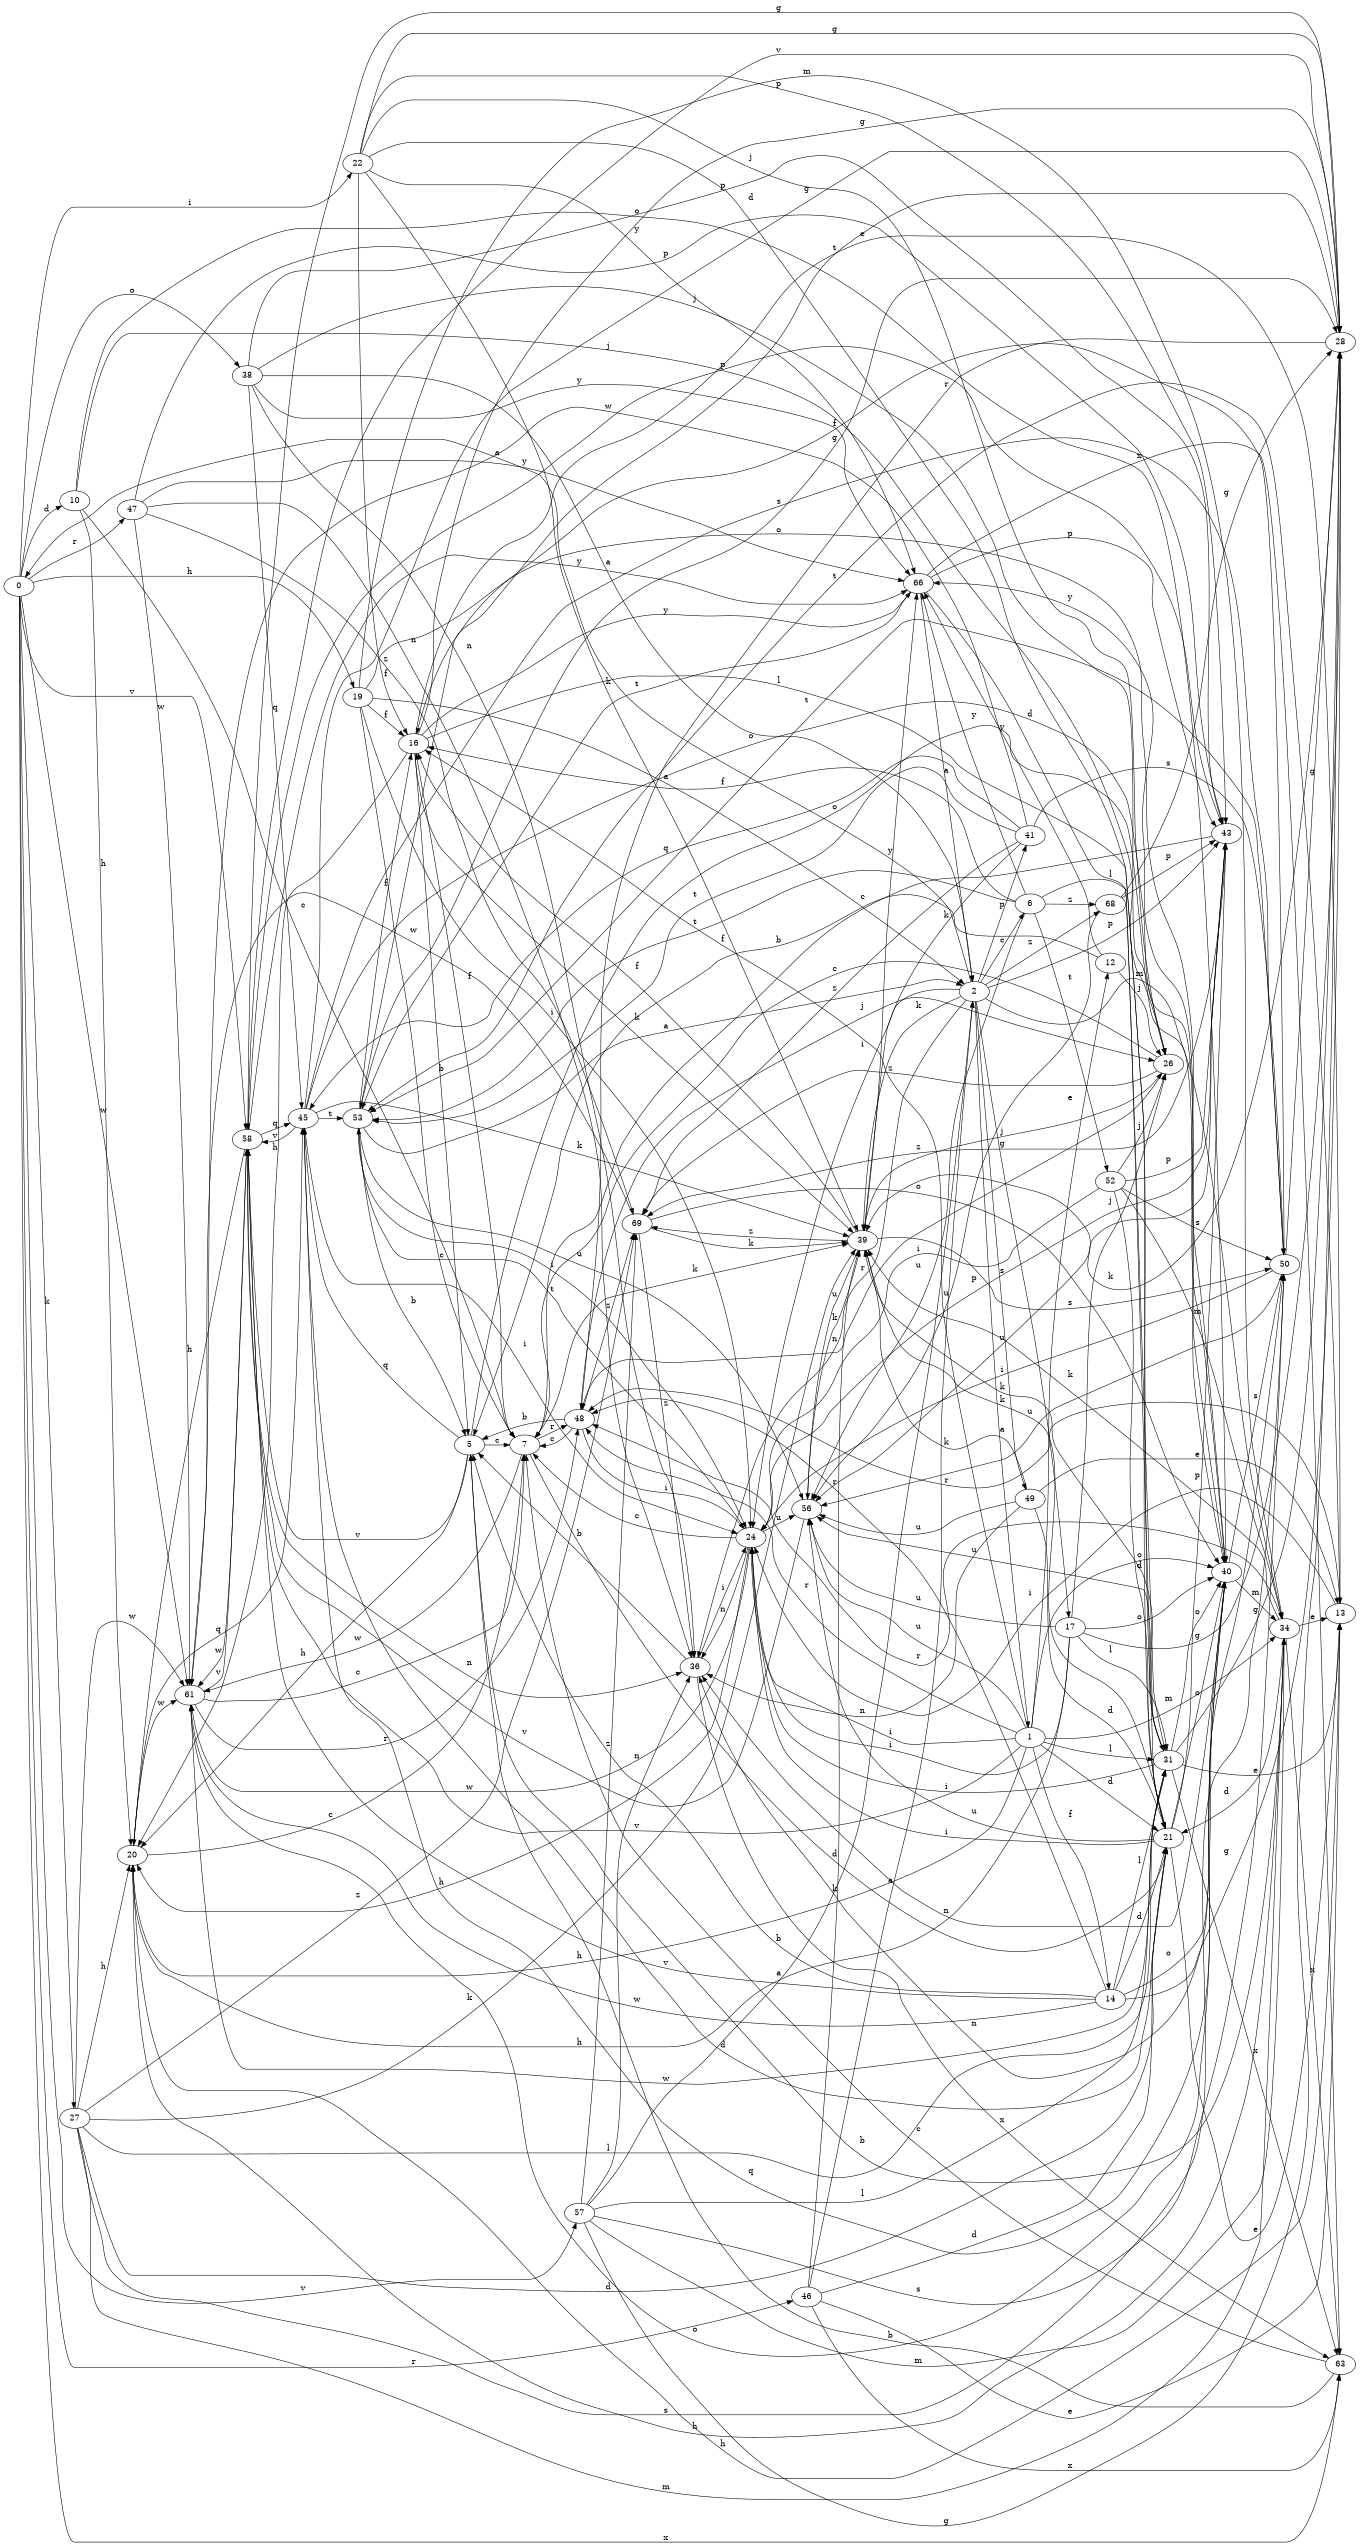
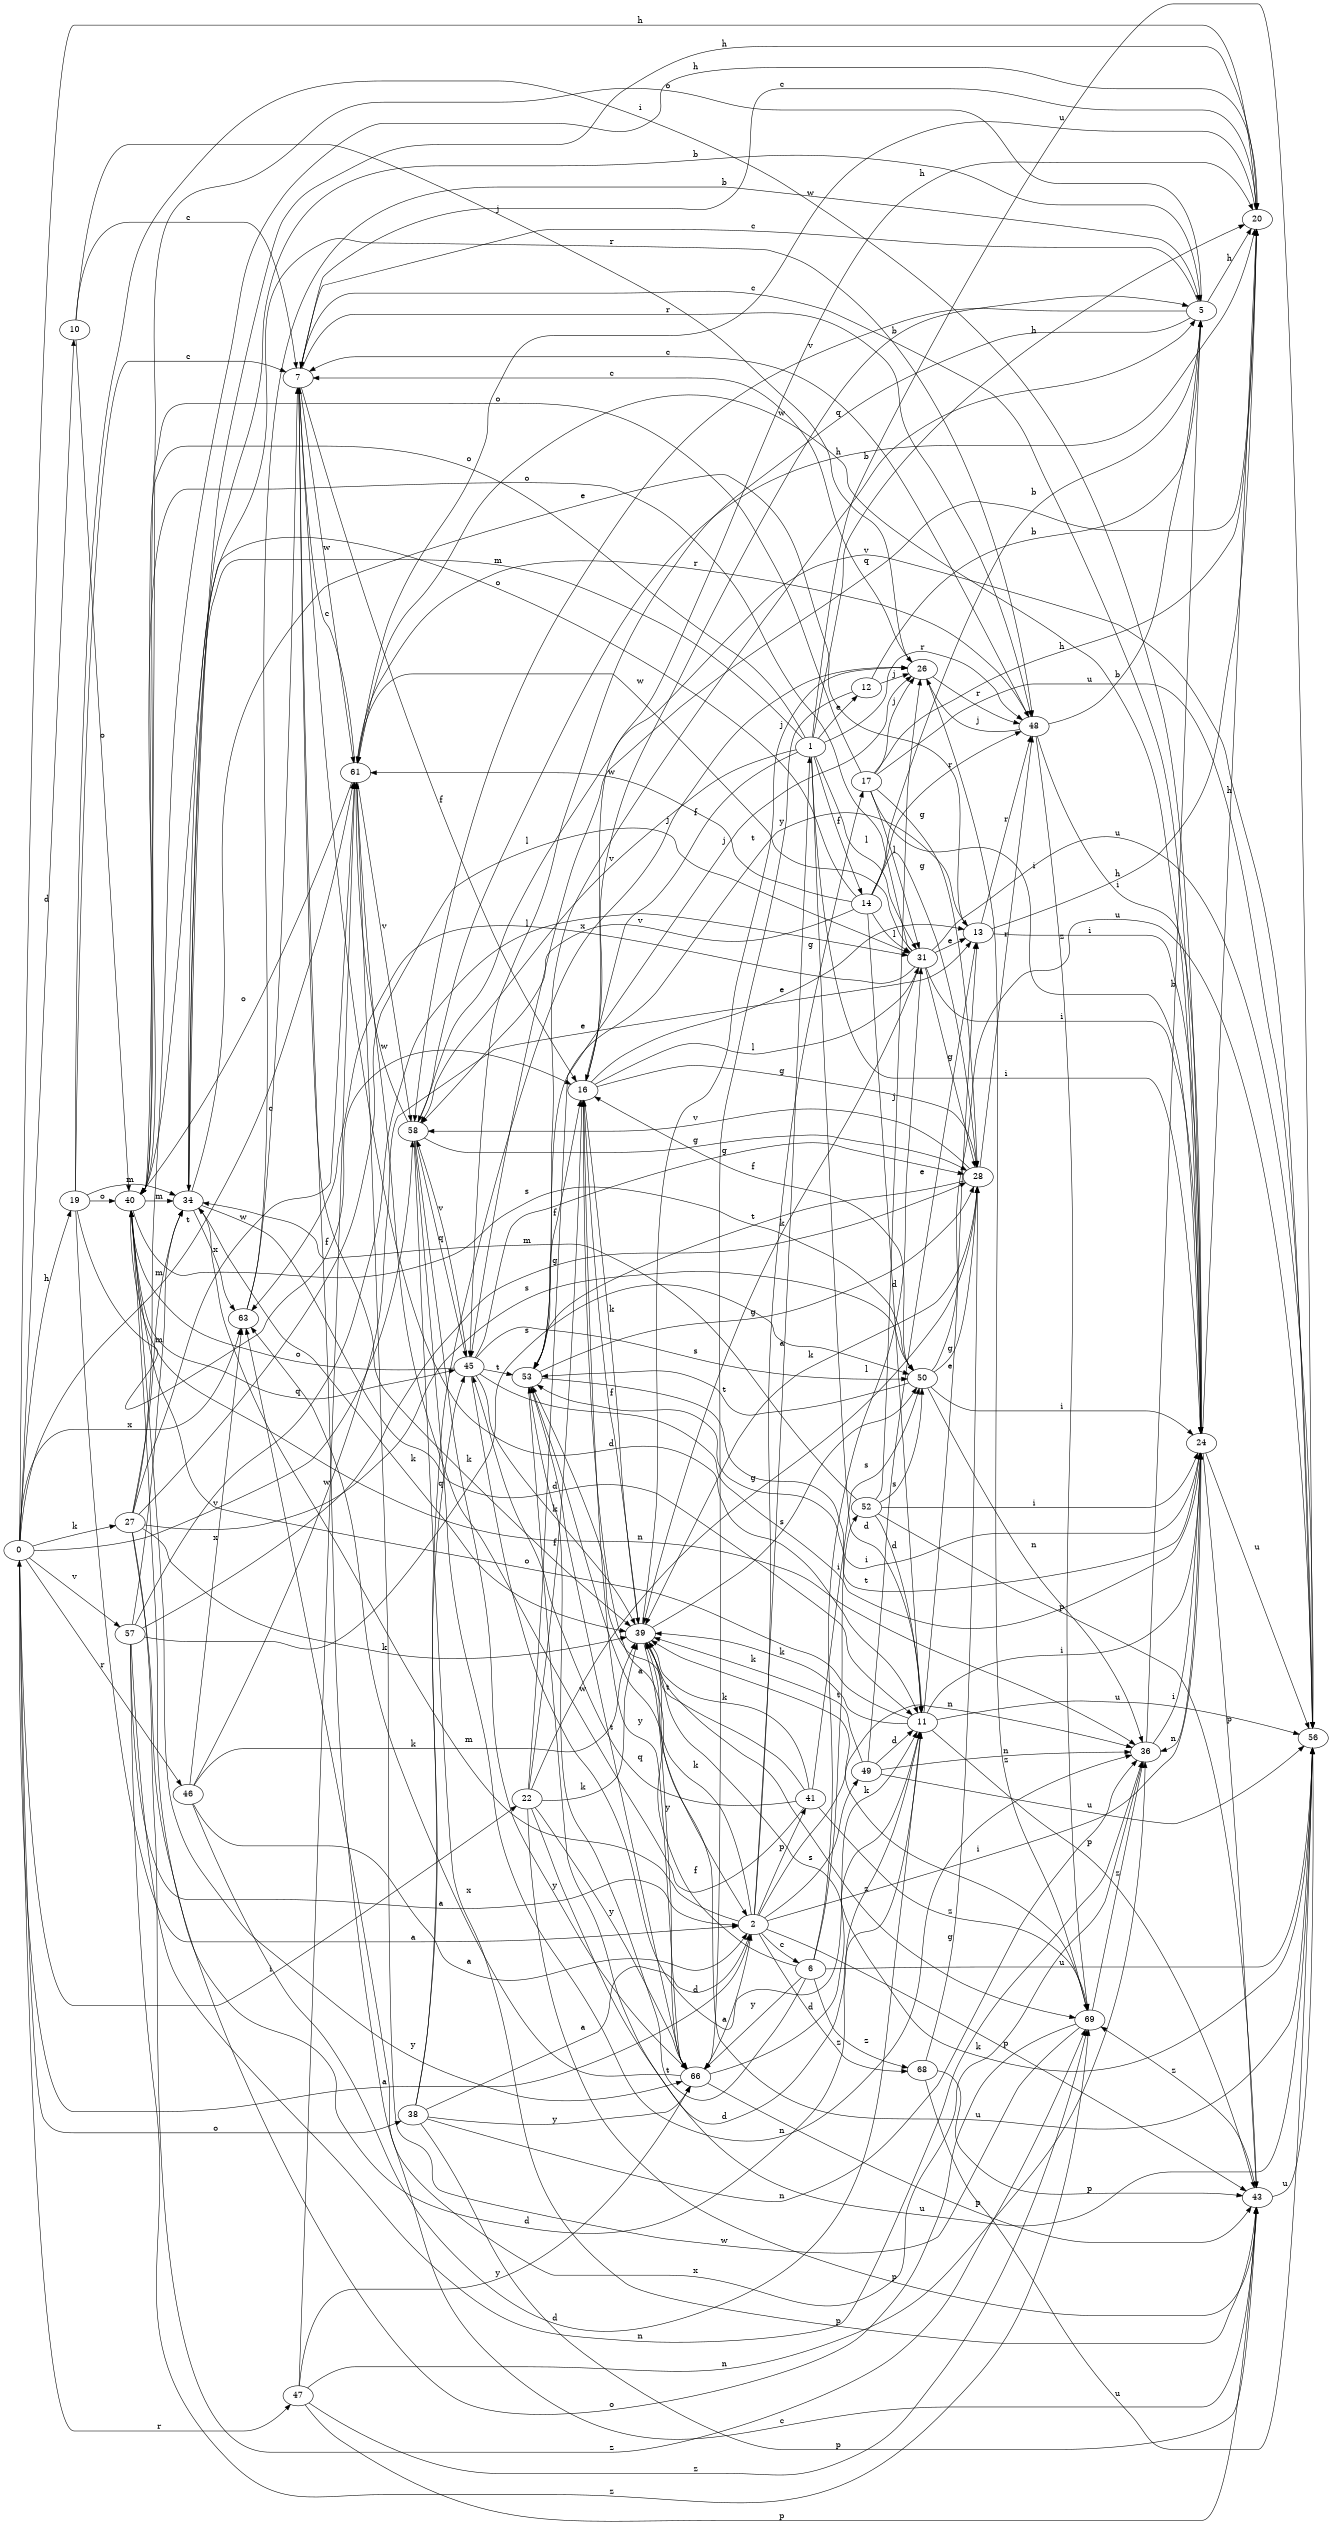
  strict digraph {
    rankdir=LR
    0
    10
    19
    22
    27
    38
    46
    47
    57
    58
    61
    63
    20
    40
    7
    26
    16
    24
    34
    2
-   11 [label=21]
+   11
    n22 [label=39]
    43
    66
    n25 [label=28]
    31
    69
    50
    36
    45
    13
    48
    5
    1
    12
    14
    56
    53
    6
    17
    41
    49
    68
    52
    0 -> 10 [label=d]
    0 -> 19 [label=h]
    0 -> 22 [label=i]
    0 -> 27 [label=k]
    0 -> 38 [label=o]
    0 -> 46 [label=r]
    0 -> 47 [label=r]
    0 -> 57 [label=v]
    0 -> 58 [label=v]
-   0 -> 61 [label=w]
+   0 -> 61 [label=t]
    0 -> 63 [label=x]
-   10 -> 20 [label=h]
+   0 -> 20 [label=h]
    10 -> 40 [label=o]
    10 -> 7 [label=c]
    10 -> 26 [label=j]
    19 -> 40 [label=o]
    19 -> 7 [label=c]
    19 -> 16 [label=f]
    19 -> 24 [label=i]
    19 -> 34 [label=m]
    19 -> 2 [label=a]
    22 -> 26 [label=j]
    22 -> 16 [label=f]
    22 -> 11 [label=d]
    22 -> n22 [label=k]
    22 -> 43 [label=p]
    22 -> 66 [label=y]
    22 -> n25 [label=g]
    27 -> 61 [label=w]
    27 -> 20 [label=h]
    27 -> 34 [label=m]
    27 -> 11 [label=d]
    27 -> n22 [label=k]
    27 -> 31 [label=l]
    27 -> 69 [label=z]
    27 -> 50 [label=s]
    38 -> 26 [label=j]
    38 -> 2 [label=a]
    38 -> 43 [label=p]
    38 -> 66 [label=y]
    38 -> 36 [label=n]
    38 -> 45 [label=q]
    46 -> 63 [label=x]
    46 -> 2 [label=a]
    46 -> 11 [label=d]
    46 -> n22 [label=k]
    46 -> 13 [label=e]
    47 -> 61 [label=w]
    47 -> 43 [label=p]
    47 -> 66 [label=y]
    47 -> 69 [label=z]
    47 -> 36 [label=n]
    57 -> 34 [label=m]
    57 -> 2 [label=a]
    57 -> n25 [label=g]
    57 -> 31 [label=l]
    57 -> 69 [label=z]
    57 -> 50 [label=s]
    57 -> 36 [label=n]
    58 -> 61 [label=w]
    58 -> 20 [label=h]
    58 -> 43 [label=p]
    58 -> 66 [label=y]
    58 -> n25 [label=g]
    58 -> 36 [label=n]
    58 -> 45 [label=q]
    61 -> 58 [label=v]
    61 -> 40 [label=o]
    61 -> 7 [label=c]
    61 -> 48 [label=r]
    63 -> 7 [label=c]
    63 -> 5 [label=b]
    20 -> 61 [label=w]
    20 -> 7 [label=c]
    20 -> 45 [label=q]
    40 -> 34 [label=m]
    40 -> 66 [label=y]
    40 -> 50 [label=s]
    40 -> 36 [label=n]
    40 -> 45 [label=q]
    7 -> 61 [label=w]
    7 -> 16 [label=f]
    7 -> 11 [label=d]
    7 -> n22 [label=k]
    7 -> 48 [label=r]
    26 -> 7 [label=c]
    26 -> 69 [label=z]
    26 -> 48 [label=r]
    16 -> 20 [label=h]
    16 -> n22 [label=k]
    16 -> 66 [label=y]
    16 -> n25 [label=g]
    16 -> 31 [label=l]
    16 -> 13 [label=e]
    16 -> 5 [label=b]
    24 -> 61 [label=w]
    24 -> 20 [label=h]
    24 -> 7 [label=c]
    24 -> 43 [label=p]
    24 -> 36 [label=n]
    24 -> 56 [label=u]
    24 -> 53 [label=t]
    34 -> 63 [label=x]
    34 -> 20 [label=h]
    34 -> 11 [label=d]
    34 -> n22 [label=k]
    34 -> 13 [label=e]
    34 -> 48 [label=r]
    34 -> 5 [label=b]
    2 -> 0 [label=a]
    2 -> 24 [label=i]
    2 -> 34 [label=m]
    2 -> n22 [label=k]
    2 -> 43 [label=p]
    2 -> 36 [label=n]
    2 -> 1 [label=a]
    2 -> 6 [label=c]
    2 -> 17 [label=g]
    2 -> 41 [label=p]
    2 -> 49 [label=s]
    2 -> 68 [label=z]
    11 -> 40 [label=o]
    11 -> 24 [label=i]
    11 -> n22 [label=k]
    11 -> 43 [label=p]
    11 -> 13 [label=e]
    11 -> 56 [label=u]
    n22 -> 26 [label=j]
    n22 -> 16 [label=f]
    n22 -> 66 [label=y]
    n22 -> 69 [label=z]
    n22 -> 50 [label=s]
    n22 -> 56 [label=u]
    43 -> 7 [label=c]
    43 -> 69 [label=z]
    43 -> 56 [label=u]
    66 -> 63 [label=x]
    66 -> 2 [label=a]
    66 -> 11 [label=d]
    66 -> 43 [label=p]
    66 -> 53 [label=t]
    n25 -> 58 [label=v]
    n25 -> n22 [label=k]
    n25 -> 48 [label=r]
    n25 -> 53 [label=t]
    31 -> 61 [label=w]
    31 -> 63 [label=x]
    31 -> 40 [label=o]
    31 -> 24 [label=i]
    31 -> n22 [label=k]
    31 -> n25 [label=g]
    31 -> 13 [label=e]
    31 -> 56 [label=u]
    69 -> 61 [label=w]
    69 -> 40 [label=o]
    69 -> n22 [label=k]
    69 -> 36 [label=z]
    50 -> 16 [label=f]
    50 -> 24 [label=i]
    50 -> n25 [label=g]
    50 -> 36 [label=n]
    50 -> 56 [label=u]
    50 -> 53 [label=t]
    36 -> 63 [label=x]
    36 -> 24 [label=i]
    36 -> 5 [label=b]
    45 -> 58 [label=v]
    45 -> 40 [label=o]
    45 -> 24 [label=i]
    45 -> 11 [label=d]
    45 -> n22 [label=k]
    45 -> n25 [label=g]
    45 -> 50 [label=s]
    45 -> 53 [label=t]
    13 -> 20 [label=h]
    13 -> 24 [label=i]
    13 -> 48 [label=r]
    13 -> 53 [label=t]
    48 -> 7 [label=c]
    48 -> 26 [label=j]
    48 -> 24 [label=i]
    48 -> 69 [label=z]
    48 -> 5 [label=b]
    5 -> 58 [label=v]
    5 -> 20 [label=h]
    5 -> 40 [label=o]
    5 -> 7 [label=c]
    5 -> 45 [label=q]
    1 -> 58 [label=v]
    1 -> 20 [label=h]
    1 -> 40 [label=o]
    1 -> 16 [label=f]
    1 -> 24 [label=i]
    1 -> 34 [label=m]
    1 -> 11 [label=d]
    1 -> 31 [label=l]
    1 -> 48 [label=r]
    1 -> 12 [label=e]
    1 -> 14 [label=f]
    1 -> 56 [label=u]
    12 -> 26 [label=j]
    12 -> 66 [label=y]
    12 -> 5 [label=b]
    14 -> 58 [label=v]
    14 -> 61 [label=w]
    14 -> 40 [label=o]
    14 -> 11 [label=d]
    14 -> n25 [label=g]
    14 -> 31 [label=l]
    14 -> 48 [label=r]
    14 -> 5 [label=b]
    56 -> 58 [label=v]
    56 -> n22 [label=k]
    53 -> 16 [label=f]
    53 -> 24 [label=i]
    53 -> 2 [label=a]
    53 -> n25 [label=g]
    53 -> 5 [label=b]
    53 -> 56 [label=u]
    6 -> 16 [label=f]
    6 -> 66 [label=y]
    6 -> 31 [label=l]
    6 -> 56 [label=u]
    6 -> 53 [label=t]
    6 -> 68 [label=z]
    6 -> 52 [label=t]
    17 -> 20 [label=h]
    17 -> 40 [label=o]
    17 -> 26 [label=j]
    17 -> 24 [label=i]
    17 -> n25 [label=g]
    17 -> 31 [label=l]
    17 -> 56 [label=u]
    41 -> 61 [label=w]
    41 -> n22 [label=k]
    41 -> 69 [label=z]
    41 -> 50 [label=s]
    41 -> 45 [label=q]
    41 -> 53 [label=t]
    49 -> 11 [label=d]
    49 -> n22 [label=k]
    49 -> 36 [label=n]
    49 -> 13 [label=e]
    49 -> 56 [label=u]
    68 -> 43 [label=p]
    68 -> n25 [label=g]
    68 -> 56 [label=u]
    52 -> 26 [label=j]
    52 -> 24 [label=i]
    52 -> 34 [label=m]
    52 -> 11 [label=d]
    52 -> 43 [label=p]
    52 -> 50 [label=s]
  }
